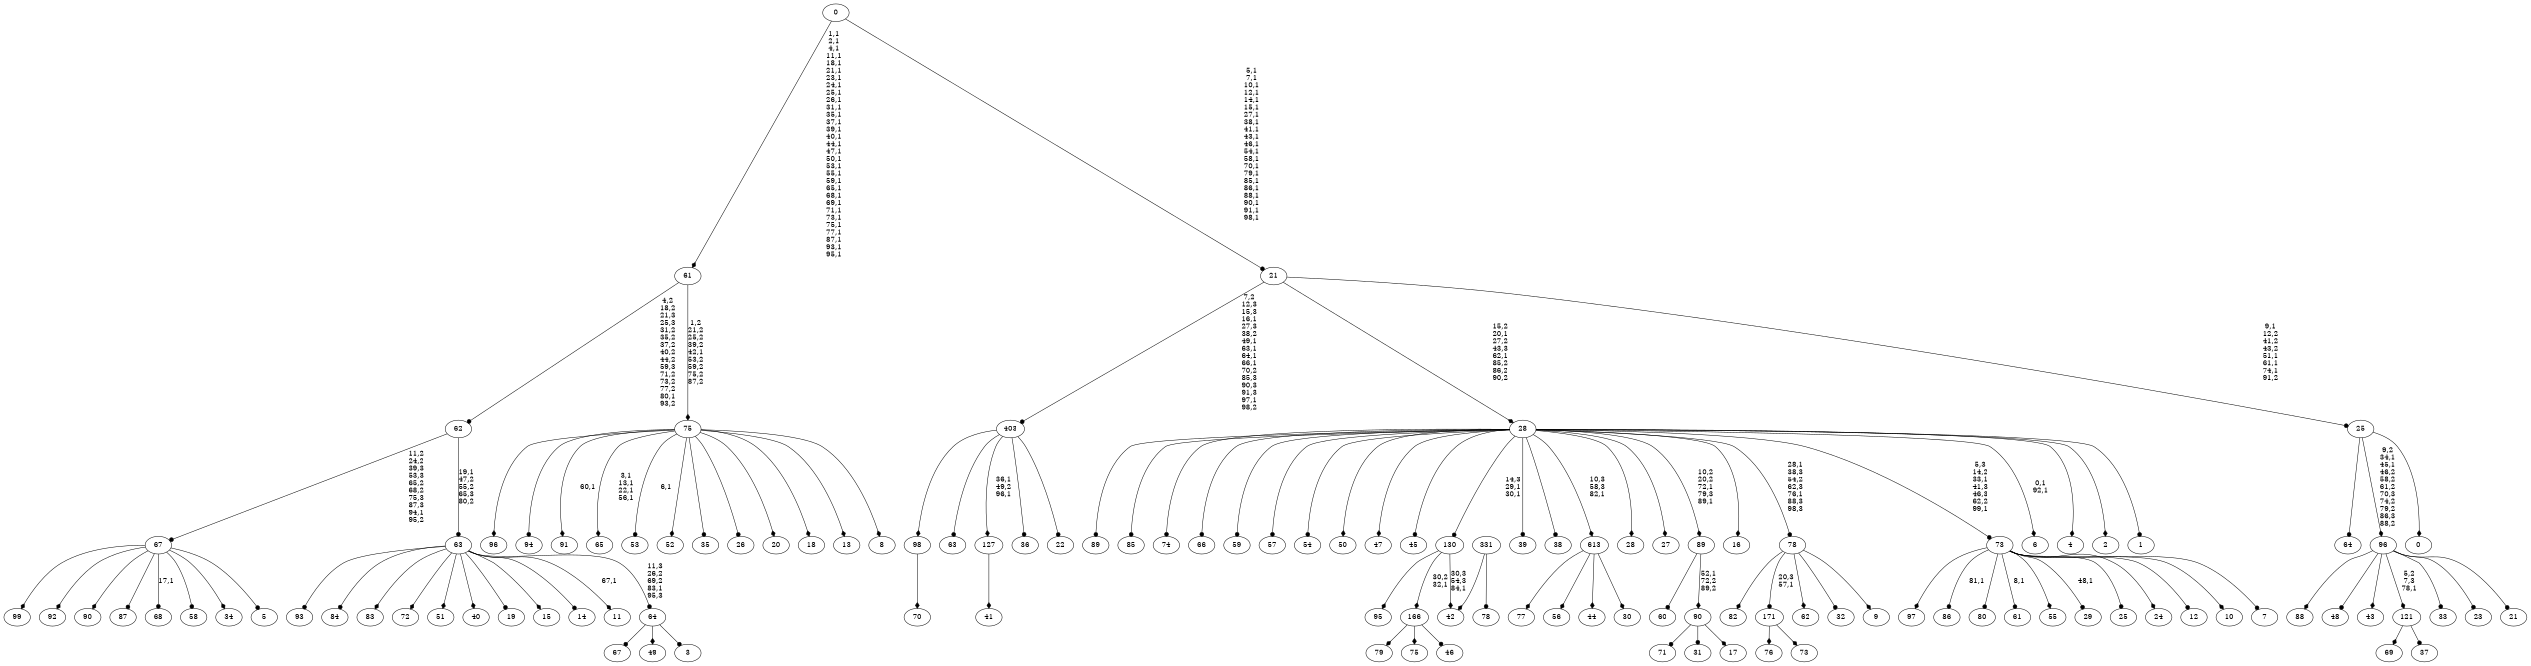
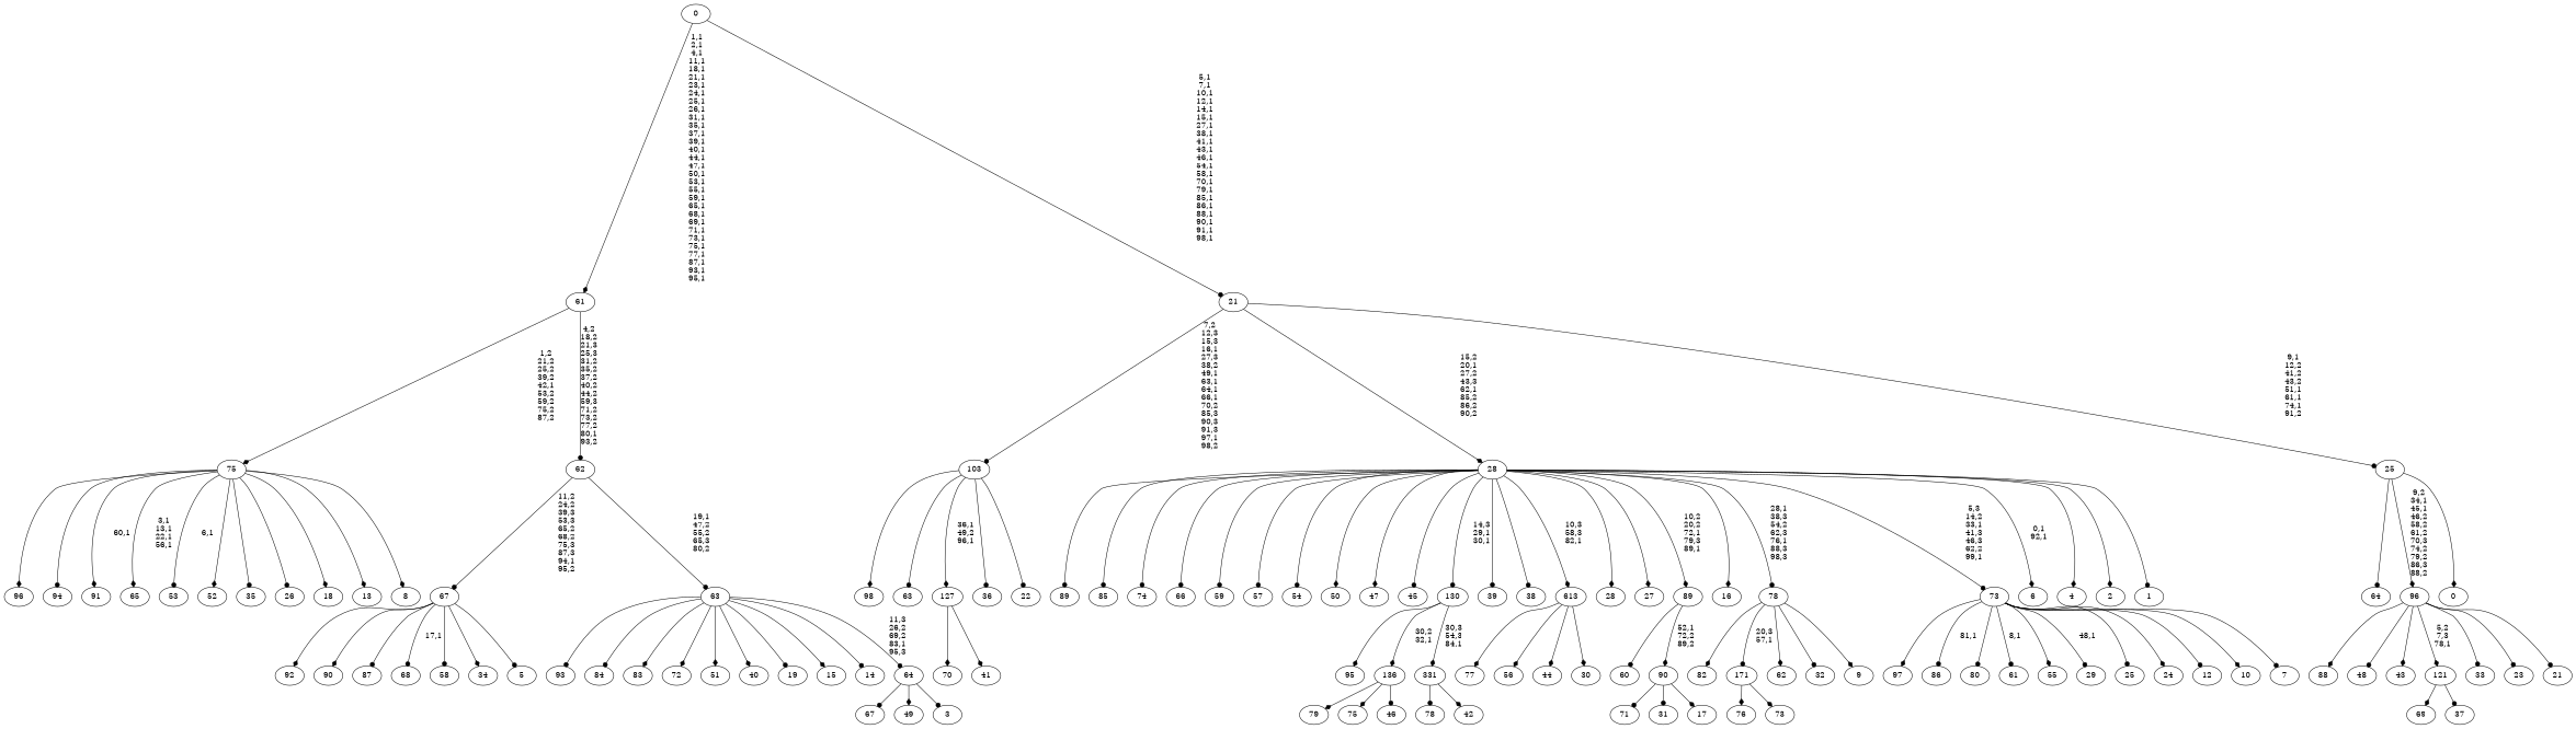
  digraph {
    edge [arrowhead=diamond]
-   n1 [label=99]
    n2 [label=98]
    n3 [label=97]
    n4 [label=96]
    n5 [label=95]
    n6 [label=94]
    n7 [label=93]
    n8 [label=92]
    n9 [label=91]
    n10 [label=90]
    n11 [label=89]
    n12 [label=88]
    n13 [label=87]
    n14 [label=86]
    n15 [label=85]
    n16 [label=84]
    n17 [label=83]
    n18 [label=82]
    n19 [label=80]
    n20 [label=79]
    n21 [label=78]
    n22 [label=77]
    n23 [label=76]
    n24 [label=75]
    n25 [label=74]
    n26 [label=73]
    171
    n28 [label=72]
    n29 [label=71]
    n30 [label=70]
    n31 [label=69]
    n32 [label=68]
    n33 [label=67]
    n34 [label=66]
    n35 [label=65]
    n36 [label=64]
    n37 [label=63]
    n38 [label=62]
    n39 [label=61]
    n40 [label=60]
    n41 [label=59]
    n42 [label=58]
    n43 [label=57]
    n44 [label=56]
    n45 [label=55]
    n46 [label=54]
    n47 [label=53]
    n48 [label=52]
    n49 [label=51]
    n50 [label=50]
    n51 [label=49]
    n52 [label=48]
    n53 [label=47]
    n54 [label=46]
-   136 [label=166]
+   136
    n56 [label=45]
    n57 [label=44]
    n58 [label=43]
    n59 [label=42]
    n60 [label=331]
    130
    n62 [label=41]
    127
    n64 [label=40]
    n65 [label=39]
    n66 [label=38]
    n67 [label=37]
    121
    n69 [label=36]
    n70 [label=35]
    n71 [label=34]
    n72 [label=33]
    n73 [label=32]
    n74 [label=31]
    n75 [label=30]
    n76 [label=613]
    n77 [label=29]
    n78 [label=28]
    n79 [label=27]
    n80 [label=26]
    n81 [label=25]
    n82 [label=24]
    n83 [label=23]
    n84 [label=22]
-   103 [label=403]
+   103
    n86 [label=21]
    96
-   n88 [label=20]
    n89 [label=19]
    n90 [label=18]
    n91 [label=17]
    90
    89
    n94 [label=16]
    n95 [label=15]
    n96 [label=14]
    n97 [label=13]
    n98 [label=12]
-   n99 [label=11]
    n100 [label=10]
    n101 [label=9]
    78
    n103 [label=8]
    75
    n105 [label=7]
    73
    n107 [label=6]
    n108 [label=5]
    67
    n110 [label=4]
    n111 [label=3]
    64
    63
    62
    61
    n116 [label=2]
    n117 [label=1]
    28
    n119 [label=0]
    25
    21
    0
    171 -> n23
    171 -> n26
    136 -> n20
    136 -> n24
    136 -> n54 [arrowhead=dot]
    n60 -> n21 [arrowhead=dot]
    n60 -> n59
    130 -> n5
    130 -> 136 [label="30,2\n32,1"]
-   130 -> n59 [label="30,3\n54,3\n84,1"]
-   n2 -> n30
+   130 -> n60 [label="30,3\n54,3\n84,1"]
+   127 -> n30
    127 -> n62
    121 -> n31
    121 -> n67 [arrowhead=dot]
    n76 -> n22
    n76 -> n44
    n76 -> n57
    n76 -> n75
    103 -> n2
    103 -> n37 [arrowhead=dot]
    103 -> 127 [label="36,1\n49,2\n96,1"]
    103 -> n69 [arrowhead=dot]
    103 -> n84 [arrowhead=dot]
    96 -> n12
    96 -> n52 [arrowhead=dot]
    96 -> n58
    96 -> 121 [label="5,2\n7,3\n78,1"]
    96 -> n72 [arrowhead=dot]
    96 -> n83 [arrowhead=dot]
    96 -> n86 [arrowhead=dot]
    90 -> n29 [arrowhead=dot]
    90 -> n74 [arrowhead=dot]
    90 -> n91
    89 -> n40 [arrowhead=dot]
    89 -> 90 [label="52,1\n72,2\n89,2"]
    78 -> n18
    78 -> 171 [arrowhead=dot label="20,3\n57,1"]
    78 -> n38
    78 -> n73 [arrowhead=dot]
    78 -> n101
    75 -> n4
    75 -> n6 [arrowhead=dot]
    75 -> n9 [label="60,1"]
    75 -> n35 [label="3,1\n13,1\n22,1\n56,1"]
    75 -> n47 [arrowhead=dot label="6,1"]
    75 -> n48
    75 -> n70 [arrowhead=dot]
    75 -> n80 [arrowhead=dot]
-   75 -> n88
    75 -> n90
    75 -> n97
    75 -> n103
    73 -> n3
    73 -> n14 [arrowhead=dot label="81,1"]
    73 -> n19 [arrowhead=dot]
    73 -> n39 [arrowhead=dot label="8,1"]
    73 -> n45
    73 -> n77 [arrowhead=dot label="48,1"]
    73 -> n81 [arrowhead=dot]
    73 -> n82
    73 -> n98 [arrowhead=dot]
    73 -> n100
    73 -> n105 [arrowhead=dot]
-   67 -> n1
    67 -> n8
    67 -> n10
    67 -> n13 [arrowhead=dot]
    67 -> n32 [arrowhead=dot label="17,1"]
    67 -> n42 [arrowhead=dot]
    67 -> n71
    67 -> n108 [arrowhead=dot]
    64 -> n33 [arrowhead=dot]
    64 -> n51
    64 -> n111 [arrowhead=dot]
    63 -> n7 [arrowhead=dot]
    63 -> n16 [arrowhead=dot]
    63 -> n17
    63 -> n28
    63 -> n49
    63 -> n64
    63 -> n89 [arrowhead=dot]
    63 -> n95
    63 -> n96 [arrowhead=dot]
-   63 -> n99 [label="67,1"]
    63 -> 64 [arrowhead=dot label="11,3\n26,2\n69,2\n83,1\n95,3"]
    62 -> 67 [arrowhead=dot label="11,2\n24,2\n39,3\n53,3\n65,2\n68,2\n75,3\n87,3\n94,1\n95,2"]
    62 -> 63 [arrowhead=dot label="19,1\n47,2\n55,2\n65,3\n80,2"]
    61 -> 75 [label="1,2\n21,2\n25,2\n39,2\n42,1\n53,2\n59,2\n75,2\n87,2"]
    61 -> 62 [arrowhead=dot label="4,2\n18,2\n21,3\n25,3\n31,2\n35,2\n37,2\n40,2\n44,2\n59,3\n71,2\n73,2\n77,2\n80,1\n93,2"]
    28 -> n11 [arrowhead=dot]
    28 -> n15 [arrowhead=dot]
    28 -> n25 [arrowhead=dot]
    28 -> n34 [arrowhead=dot]
    28 -> n41 [arrowhead=dot]
    28 -> n43 [arrowhead=dot]
    28 -> n46 [arrowhead=dot]
    28 -> n50
    28 -> n53
    28 -> n56 [arrowhead=dot]
    28 -> 130 [arrowhead=dot label="14,3\n29,1\n30,1"]
    28 -> n65 [arrowhead=dot]
    28 -> n66 [arrowhead=dot]
    28 -> n76 [label="10,3\n58,3\n82,1"]
    28 -> n78
    28 -> n79
    28 -> 89 [label="10,2\n20,2\n72,1\n79,3\n89,1"]
    28 -> n94
    28 -> 78 [arrowhead=dot label="28,1\n38,3\n54,2\n62,3\n76,1\n88,3\n98,3"]
    28 -> 73 [arrowhead=dot label="5,3\n14,2\n33,1\n41,3\n46,3\n62,2\n99,1"]
    28 -> n107 [label="0,1\n92,1"]
    28 -> n110
    28 -> n116
    28 -> n117 [arrowhead=dot]
    25 -> n36 [arrowhead=dot]
    25 -> 96 [label="9,2\n34,1\n45,1\n46,2\n58,2\n61,2\n70,3\n74,2\n79,2\n86,3\n88,2"]
    25 -> n119
    21 -> 103 [arrowhead=dot label="7,2\n12,3\n15,3\n16,1\n27,3\n38,2\n49,1\n63,1\n64,1\n66,1\n70,2\n85,3\n90,3\n91,3\n97,1\n98,2"]
    21 -> 28 [label="15,2\n20,1\n27,2\n43,3\n62,1\n85,2\n86,2\n90,2"]
    21 -> 25 [arrowhead=dot label="9,1\n12,2\n41,2\n43,2\n51,1\n61,1\n74,1\n91,2"]
    0 -> 61 [label="1,1\n2,1\n4,1\n11,1\n18,1\n21,1\n23,1\n24,1\n25,1\n26,1\n31,1\n35,1\n37,1\n39,1\n40,1\n44,1\n47,1\n50,1\n53,1\n55,1\n59,1\n65,1\n68,1\n69,1\n71,1\n73,1\n75,1\n77,1\n87,1\n93,1\n95,1"]
    0 -> 21 [arrowhead=dot label="5,1\n7,1\n10,1\n12,1\n14,1\n15,1\n27,1\n38,1\n41,1\n43,1\n46,1\n54,1\n58,1\n70,1\n79,1\n85,1\n86,1\n88,1\n90,1\n91,1\n98,1"]
  }
